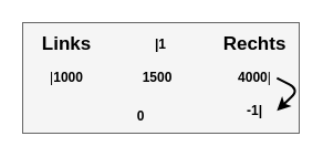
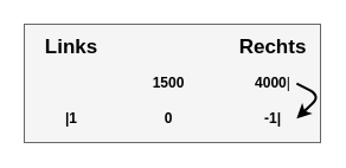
  <mxCell id="0" />
  <mxCell id="1" parent="0" />
  <mxCell id="2" value="&lt;div style=&quot;font-size: 17px&quot;&gt;&lt;font style=&quot;font-size: 17px&quot;&gt;&lt;b&gt;&lt;br&gt;&lt;/b&gt;&lt;/font&gt;&lt;/div&gt;" style="rounded=0;whiteSpace=wrap;html=1;fillColor=#f5f5f5;strokeColor=#666666;fontColor=#333333;" vertex="1" parent="1"><mxGeometry x="20" y="20" width="250" height="100" as="geometry" /></mxCell>
  <mxCell id="3" value="&lt;div style=&quot;font-size: 17px&quot;&gt;&lt;font style=&quot;font-size: 17px&quot;&gt;&lt;b&gt;Rechts&lt;/b&gt;&lt;/font&gt;&lt;/div&gt;" style="text;html=1;strokeColor=none;fillColor=none;align=center;verticalAlign=middle;whiteSpace=wrap;rounded=0;" vertex="1" parent="1"><mxGeometry x="210" y="30" width="40" height="20" as="geometry" /></mxCell>
  <mxCell id="4" value="&lt;font style=&quot;font-size: 17px&quot;&gt;&lt;b&gt;Links&lt;/b&gt;&lt;/font&gt;" style="text;html=1;strokeColor=none;fillColor=none;align=center;verticalAlign=middle;whiteSpace=wrap;rounded=0;" vertex="1" parent="1"><mxGeometry x="40" y="30" width="40" height="20" as="geometry" /></mxCell>
- <mxCell id="5" value="|&lt;b&gt;1000&lt;/b&gt;" style="text;html=1;strokeColor=none;fillColor=none;align=center;verticalAlign=middle;whiteSpace=wrap;rounded=0;" vertex="1" parent="1"><mxGeometry x="40" y="60" width="40" height="20" as="geometry" /></mxCell>
  <mxCell id="6" value="&lt;b&gt;1500&lt;/b&gt;" style="text;html=1;strokeColor=none;fillColor=none;align=center;verticalAlign=middle;whiteSpace=wrap;rounded=0;" vertex="1" parent="1"><mxGeometry x="121.5" y="60" width="40" height="20" as="geometry" /></mxCell>
  <mxCell id="7" value="&lt;b&gt;4000&lt;/b&gt;|" style="text;html=1;strokeColor=none;fillColor=none;align=center;verticalAlign=middle;whiteSpace=wrap;rounded=0;" vertex="1" parent="1"><mxGeometry x="210" y="60" width="40" height="20" as="geometry" /></mxCell>
- <mxCell id="8" value="&lt;b&gt;|1&lt;/b&gt;" style="text;html=1;strokeColor=none;fillColor=none;align=center;verticalAlign=middle;whiteSpace=wrap;rounded=0;" vertex="1" parent="1"><mxGeometry x="125" y="30" width="40" height="20" as="geometry" /></mxCell>
- <mxCell id="9" value="&lt;b&gt;0&lt;/b&gt;" style="text;html=1;strokeColor=none;fillColor=none;align=center;verticalAlign=middle;whiteSpace=wrap;rounded=0;" vertex="1" parent="1"><mxGeometry x="106.5" y="95" width="40" height="20" as="geometry" /></mxCell>
+ <mxCell id="8" value="&lt;b&gt;|1&lt;/b&gt;" style="text;html=1;strokeColor=none;fillColor=none;align=center;verticalAlign=middle;whiteSpace=wrap;rounded=0;" vertex="1" parent="1"><mxGeometry x="40" y="90" width="40" height="20" as="geometry" /></mxCell>
+ <mxCell id="9" value="&lt;b&gt;0&lt;/b&gt;" style="text;html=1;strokeColor=none;fillColor=none;align=center;verticalAlign=middle;whiteSpace=wrap;rounded=0;" vertex="1" parent="1"><mxGeometry x="121.5" y="90" width="40" height="20" as="geometry" /></mxCell>
  <mxCell id="10" value="&lt;b&gt;-1|&lt;/b&gt;" style="text;html=1;strokeColor=none;fillColor=none;align=center;verticalAlign=middle;whiteSpace=wrap;rounded=0;" vertex="1" parent="1"><mxGeometry x="210" y="90" width="40" height="20" as="geometry" /></mxCell>
  <mxCell id="11" value="" style="endArrow=classic;html=1;entryX=0;entryY=0.5;entryDx=0;entryDy=0;exitX=0;exitY=0.5;exitDx=0;exitDy=0;strokeWidth=2;" edge="1" parent="1"><mxGeometry width="50" height="50" relative="1" as="geometry"><mxPoint x="249.862" y="70.034" as="sourcePoint" /><mxPoint x="249.862" y="99.69" as="targetPoint" /><Array as="points"><mxPoint x="270" y="80.5" /></Array></mxGeometry></mxCell>
